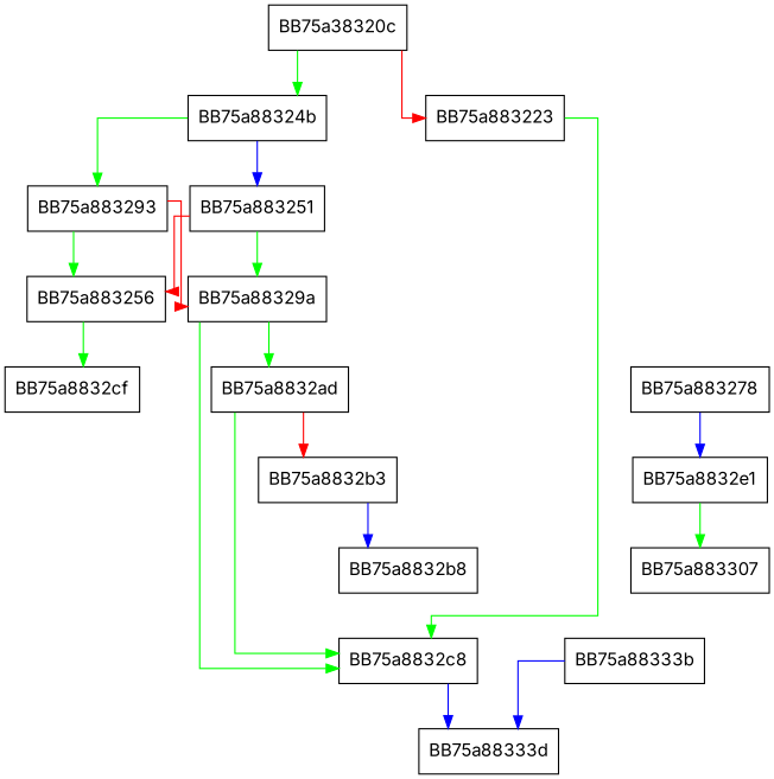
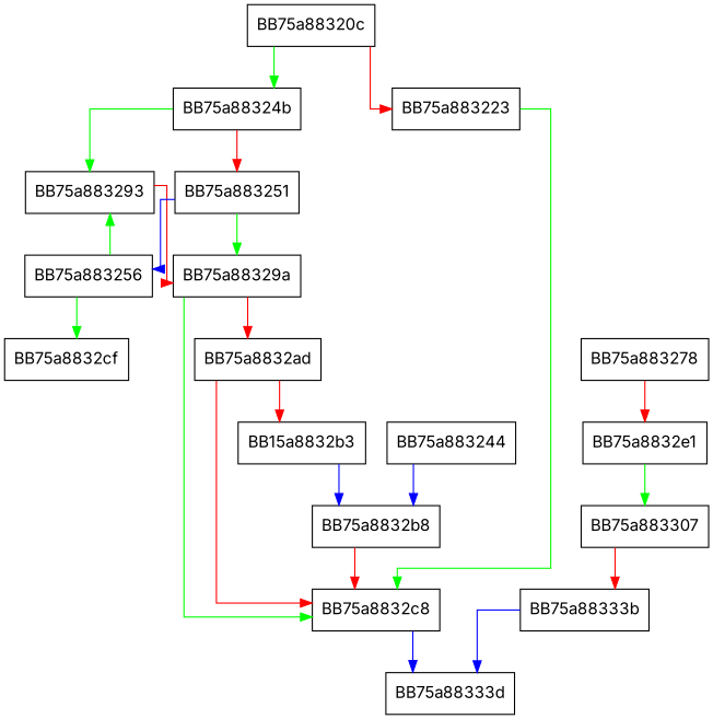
  digraph {
    fontname=Inter
    splines=ortho
    node [fontname=Inter shape=box]
    edge [color=green fontname=Inter]
-   BB75a88320c [label=BB75a38320c]
+   BB75a88320c
    BB75a88324b
    BB75a883223
    BB75a883293
    BB75a883251
    BB75a8832c8
    BB75a88329a
    BB75a883256
    BB75a88333d
+   BB75a883244
    BB75a8832b8
    BB75a8832ad
    BB75a8832cf
-   BB75a8832b3
+   BB75a8832b3 [label=BB15a8832b3]
    BB75a883278
    BB75a8832e1
    BB75a883307
    BB75a88333b
    BB75a88320c -> BB75a88324b
    BB75a88320c -> BB75a883223 [color=red]
    BB75a88324b -> BB75a883293
-   BB75a88324b -> BB75a883251 [color=blue]
+   BB75a88324b -> BB75a883251 [color=red]
    BB75a883223 -> BB75a8832c8
    BB75a883293 -> BB75a88329a [color=red]
-   BB75a883293 -> BB75a883256
+   BB75a883256 -> BB75a883293
    BB75a883251 -> BB75a88329a
-   BB75a883251 -> BB75a883256 [color=red]
+   BB75a883251 -> BB75a883256 [color=blue]
    BB75a8832c8 -> BB75a88333d [color=blue]
    BB75a88329a -> BB75a8832c8
-   BB75a88329a -> BB75a8832ad
+   BB75a88329a -> BB75a8832ad [color=red]
    BB75a883256 -> BB75a8832cf
-   BB75a8832ad -> BB75a8832c8
+   BB75a883244 -> BB75a8832b8 [color=blue]
+   BB75a8832b8 -> BB75a8832c8 [color=red]
+   BB75a8832ad -> BB75a8832c8 [color=red]
    BB75a8832ad -> BB75a8832b3 [color=red]
    BB75a8832b3 -> BB75a8832b8 [color=blue]
-   BB75a883278 -> BB75a8832e1 [color=blue]
+   BB75a883278 -> BB75a8832e1 [color=red]
    BB75a8832e1 -> BB75a883307
+   BB75a883307 -> BB75a88333b [color=red]
    BB75a88333b -> BB75a88333d [color=blue]
  }
